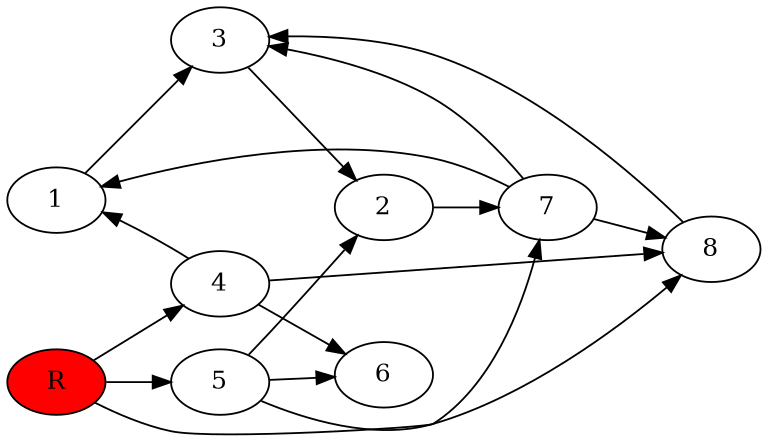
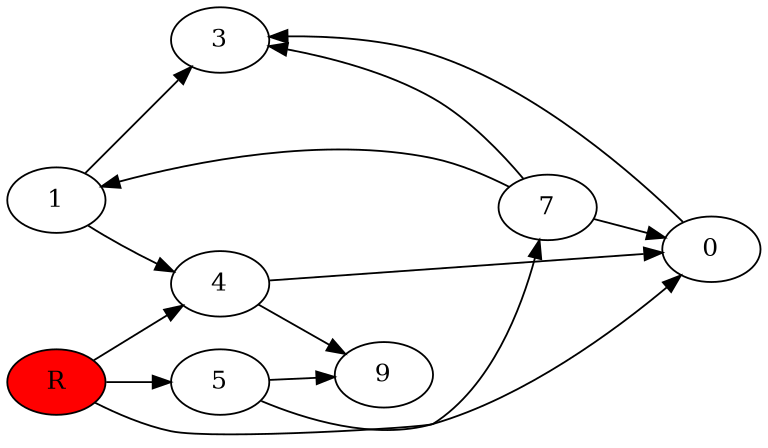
  digraph {
    rankdir=LR
    1
    3
-   2
    7
-   8
+   8 [label=0]
    4
-   6
+   6 [label=9]
    5
    R [fillcolor="#ff0000" style=filled]
    1 -> 3
-   3 -> 2
-   2 -> 7
    7 -> 1
    7 -> 3
    7 -> 8
    8 -> 3
-   4 -> 1
+   1 -> 4
    4 -> 8
    4 -> 6
-   5 -> 2
    5 -> 8
    5 -> 6
    R -> 7
    R -> 4
    R -> 5
  }
